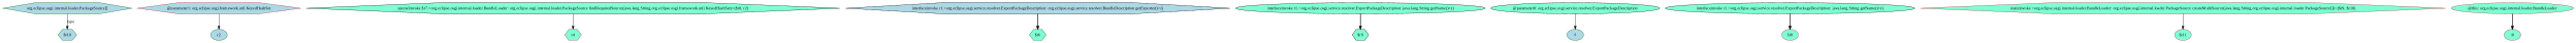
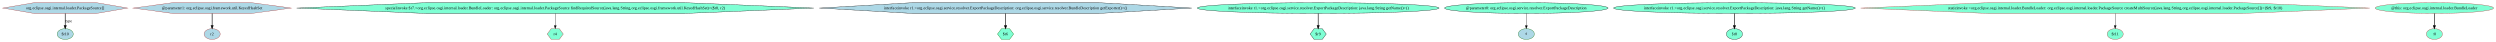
  digraph {
    fontname="Liberation Serif"
    node [color=brown fillcolor=aquamarine fontname="Liberation Serif" shape=ellipse style=filled]
    edge [fontname="Liberation Serif" style=bold]
-   n1 [color=darkgreen fillcolor=lightblue label="org.eclipse.osgi.internal.loader.PackageSource[]" shape=hexagon]
-   n2 [color=darkgreen fillcolor=lightblue label="$r10" shape=hexagon]
+   n1 [fillcolor=lightblue label="org.eclipse.osgi.internal.loader.PackageSource[]" shape=hexagon]
+   n2 [color=darkgreen fillcolor=lightblue label="$r10"]
    n3 [fillcolor=lightblue label="@parameter1: org.eclipse.osgi.framework.util.KeyedHashSet" shape=hexagon]
-   n4 [color=darkgreen fillcolor=lightblue label=r2]
+   n4 [fillcolor=lightblue label=r2]
    n5 [color=black label="specialinvoke $r7.<org.eclipse.osgi.internal.loader.BundleLoader: org.eclipse.osgi.internal.loader.PackageSource findRequiredSource(java.lang.String,org.eclipse.osgi.framework.util.KeyedHashSet)>($r8, r2)" shape=hexagon]
    n6 [label=r4 shape=hexagon]
    n7 [color=black fillcolor=lightblue label="interfaceinvoke r1.<org.eclipse.osgi.service.resolver.ExportPackageDescription: org.eclipse.osgi.service.resolver.BundleDescription getExporter()>()" shape=hexagon]
    n8 [color=darkgreen label="$r6" shape=hexagon]
    n9 [color=black label="interfaceinvoke r1.<org.eclipse.osgi.service.resolver.ExportPackageDescription: java.lang.String getName()>()"]
    n10 [color=black label="$r9" shape=hexagon]
    n11 [color=black label="@parameter0: org.eclipse.osgi.service.resolver.ExportPackageDescription"]
    n12 [color=darkgreen fillcolor=lightblue label=r1]
    n13 [color=black label="interfaceinvoke r1.<org.eclipse.osgi.service.resolver.ExportPackageDescription: java.lang.String getName()>()"]
-   n14 [label="$r8"]
+   n14 [color=black label="$r8"]
    n15 [label="staticinvoke <org.eclipse.osgi.internal.loader.BundleLoader: org.eclipse.osgi.internal.loader.PackageSource createMultiSource(java.lang.String,org.eclipse.osgi.internal.loader.PackageSource[])>($r9, $r10)" shape=hexagon]
    n16 [label="$r11"]
    n17 [label="@this: org.eclipse.osgi.internal.loader.BundleLoader"]
    n18 [label=r0]
-   n1 -> n2 [label=type style=solid]
-   n3 -> n4 [style=solid]
+   n1 -> n2 [label=type]
+   n3 -> n4
    n5 -> n6 [style=solid]
    n7 -> n8
    n9 -> n10
    n11 -> n12 [style=solid]
    n13 -> n14
    n15 -> n16 [style=solid]
    n17 -> n18
  }
